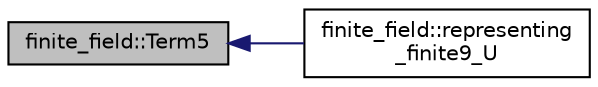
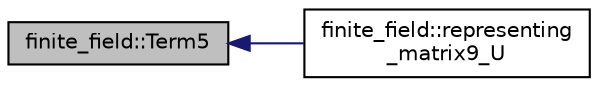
  digraph {
    rankdir=LR
    node [color=black fontname=Helvetica fontsize=10 shape=record style=filled]
    n1 [fillcolor=grey75 fontcolor=black height=0.2 label="finite_field::Term5" width=0.4]
-   n2 [fillcolor=white height=0.2 label="finite_field::representing\l_finite9_U" width=0.4]
+   n2 [fillcolor=white height=0.2 label="finite_field::representing\l_matrix9_U" width=0.4]
    n1 -> n2 [color=midnightblue dir=back fontname=Helvetica fontsize=10 labelfontname=Helvetica labelfontsize=10 style=solid]
  }
